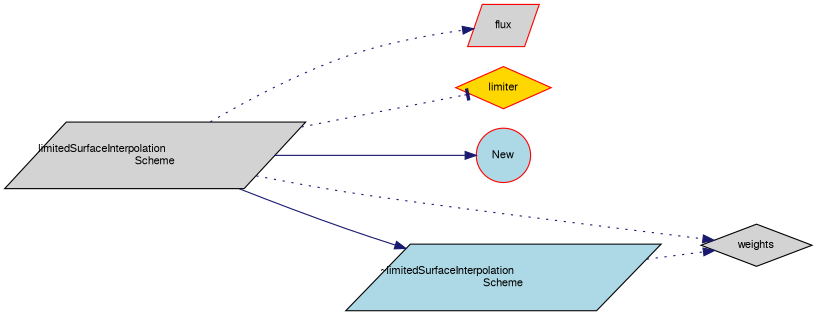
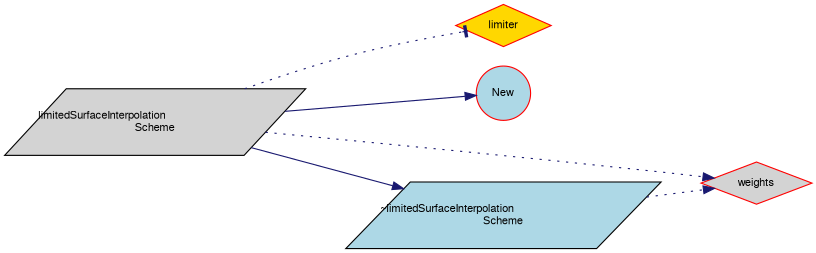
  digraph {
    rankdir=LR
    node [color=red fillcolor=lightgrey fontname=FreeSans fontsize=10 shape=parallelogram style=filled]
    edge [arrowhead=normal color=midnightblue fontname=FreeSans fontsize=10 labelfontname=FreeSans labelfontsize=10 style=dotted]
    n1 [color=black fontcolor=black height=0.2 label="limitedSurfaceInterpolation\lScheme" width=0.4]
-   n2 [height=0.2 label=flux width=0.4]
    n3 [fillcolor=gold height=0.2 label=limiter shape=diamond width=0.4]
    n4 [fillcolor=lightblue height=0.2 label=New shape=circle width=0.4]
-   n5 [color=black height=0.2 label=weights shape=diamond width=0.4]
+   n5 [height=0.2 label=weights shape=diamond width=0.4]
    n6 [color=black fillcolor=lightblue height=0.2 label="~limitedSurfaceInterpolation\lScheme" width=0.4]
-   n1 -> n2
    n1 -> n3 [arrowhead=tee]
    n1 -> n4 [style=solid]
    n1 -> n5
    n1 -> n6 [style=solid]
    n6 -> n5
  }
